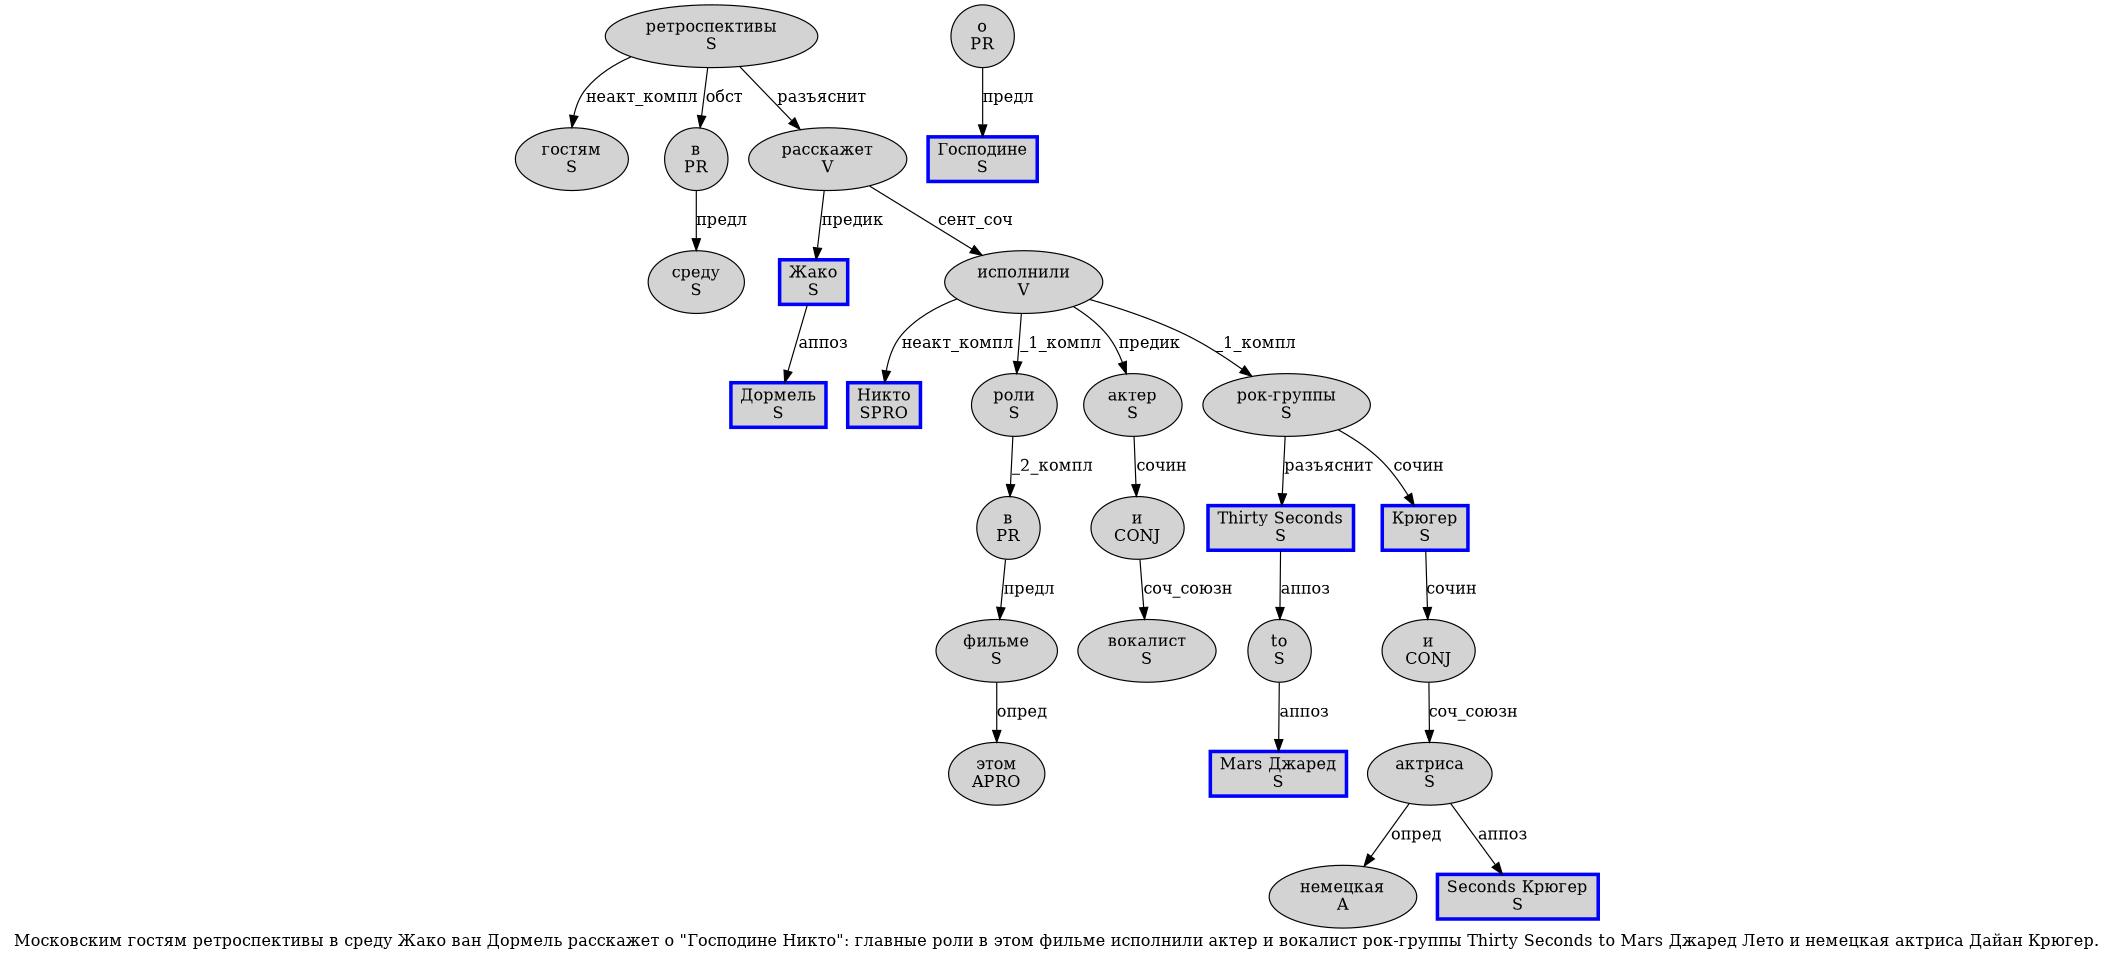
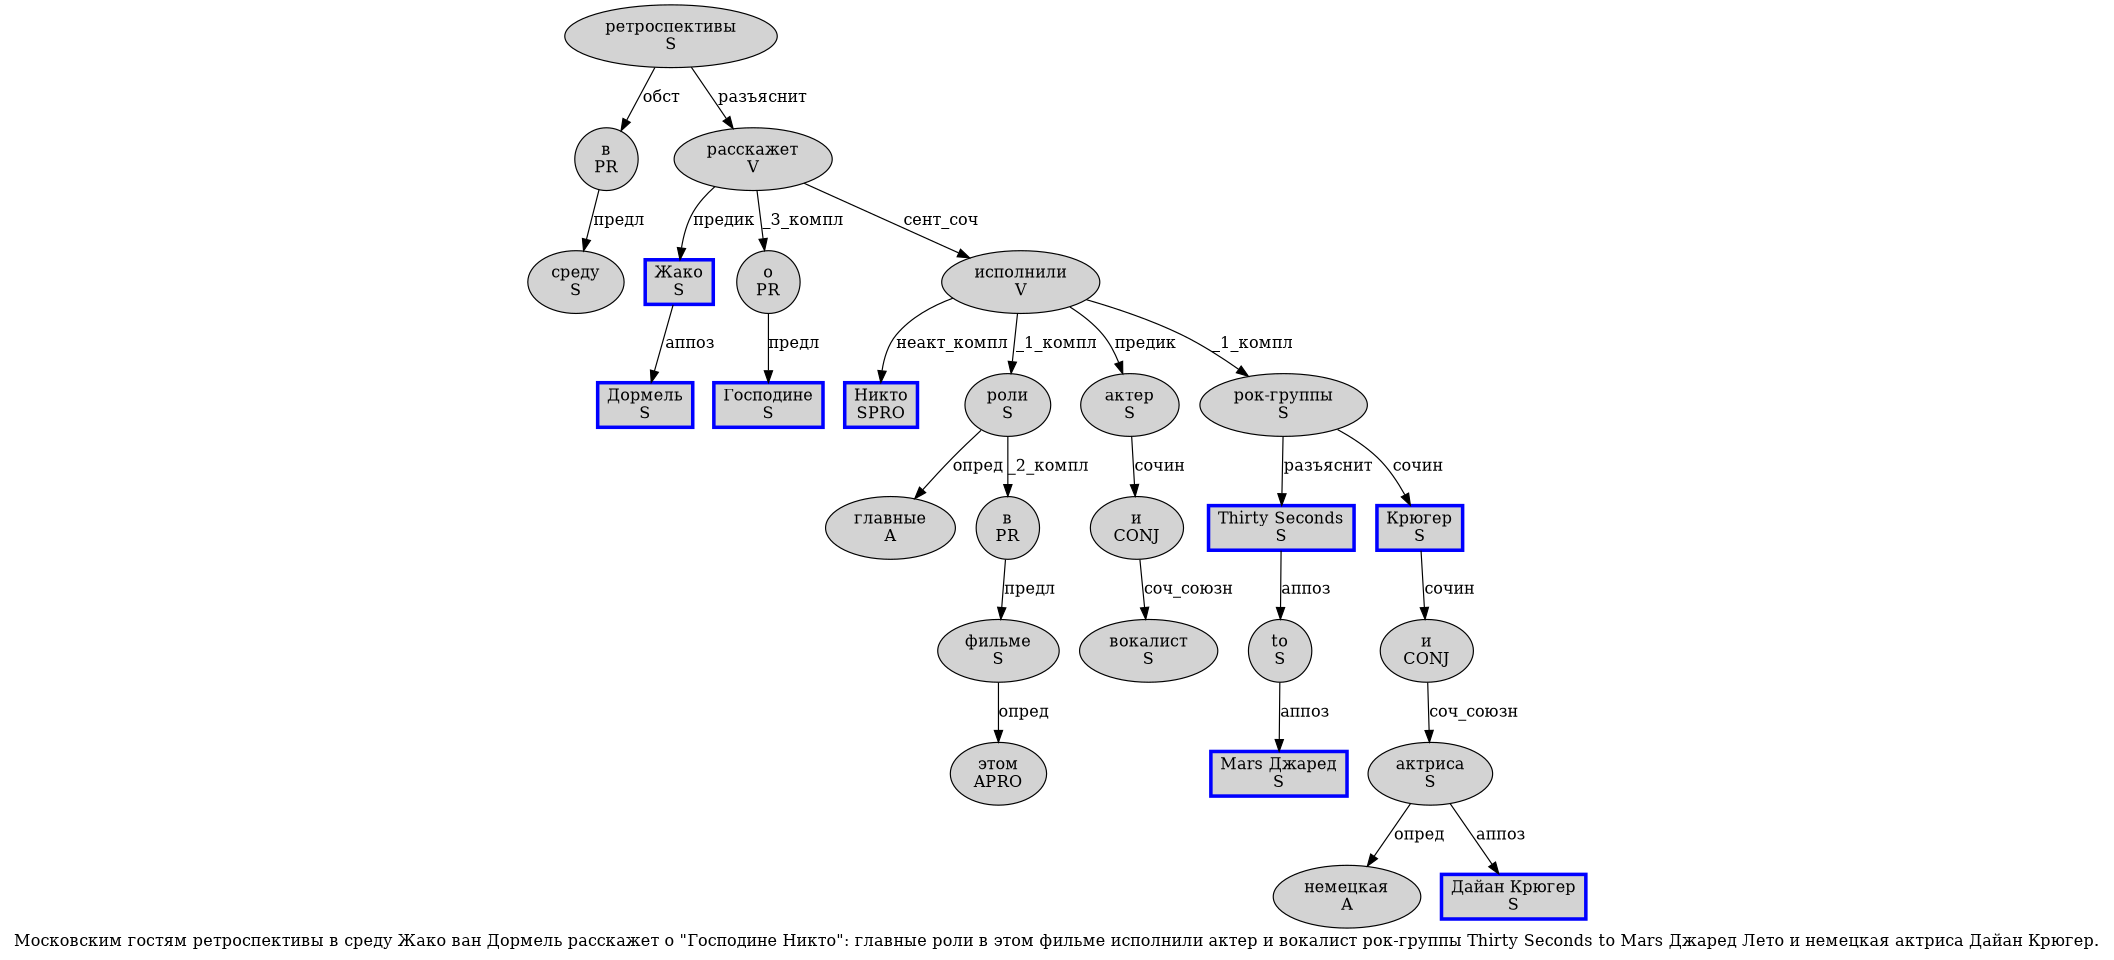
  digraph {
    label="Московским гостям ретроспективы в среду Жако ван Дормель расскажет о \"Господине Никто\": главные роли в этом фильме исполнили актер и вокалист рок-группы Thirty Seconds to Mars Джаред Лето и немецкая актриса Дайан Крюгер."
    node [fillcolor=lightgray penwidth=1 shape=ellipse style=filled]
-   n1 [label="гостям\nS"]
    n2 [label="ретроспективы\nS"]
    n3 [label="в\nPR"]
    n4 [label="расскажет\nV"]
    n5 [label="среду\nS"]
    n6 [color=blue label="Жако\nS" penwidth=3 shape=box]
    n7 [label="о\nPR"]
    n8 [label="исполнили\nV"]
    n9 [color=blue label="Дормель\nS" penwidth=3 shape=box]
    n10 [color=blue label="Господине\nS" penwidth=3 shape=box]
    n11 [color=blue label="Никто\nSPRO" penwidth=3 shape=box]
    n12 [label="роли\nS"]
    n13 [label="актер\nS"]
    n14 [label="рок-группы\nS"]
+   n15 [label="главные\nA"]
    n16 [label="в\nPR"]
    n17 [label="фильме\nS"]
    n18 [label="этом\nAPRO"]
    n19 [label="и\nCONJ"]
    n20 [color=blue label="Thirty Seconds\nS" penwidth=3 shape=box]
    n21 [color=blue label="Крюгер\nS" penwidth=3 shape=box]
    n22 [label="вокалист\nS"]
    n23 [label="to\nS"]
    n24 [label="и\nCONJ"]
    n25 [color=blue label="Mars Джаред\nS" penwidth=3 shape=box]
    n26 [label="актриса\nS"]
    n27 [label="немецкая\nA"]
-   n28 [color=blue label="Seconds Крюгер\nS" penwidth=3 shape=box]
-   n2 -> n1 [label="неакт_компл"]
+   n28 [color=blue label="Дайан Крюгер\nS" penwidth=3 shape=box]
    n2 -> n3 [label="обст"]
    n2 -> n4 [label="разъяснит"]
    n3 -> n5 [label="предл"]
    n4 -> n6 [label="предик"]
+   n4 -> n7 [label="_3_компл"]
    n4 -> n8 [label="сент_соч"]
    n6 -> n9 [label="аппоз"]
    n7 -> n10 [label="предл"]
    n8 -> n11 [label="неакт_компл"]
    n8 -> n12 [label="_1_компл"]
    n8 -> n13 [label="предик"]
    n8 -> n14 [label="_1_компл"]
+   n12 -> n15 [label="опред"]
    n12 -> n16 [label="_2_компл"]
    n13 -> n19 [label="сочин"]
    n14 -> n20 [label="разъяснит"]
    n14 -> n21 [label="сочин"]
    n16 -> n17 [label="предл"]
    n17 -> n18 [label="опред"]
    n19 -> n22 [label="соч_союзн"]
    n20 -> n23 [label="аппоз"]
    n21 -> n24 [label="сочин"]
    n23 -> n25 [label="аппоз"]
    n24 -> n26 [label="соч_союзн"]
    n26 -> n27 [label="опред"]
    n26 -> n28 [label="аппоз"]
  }
